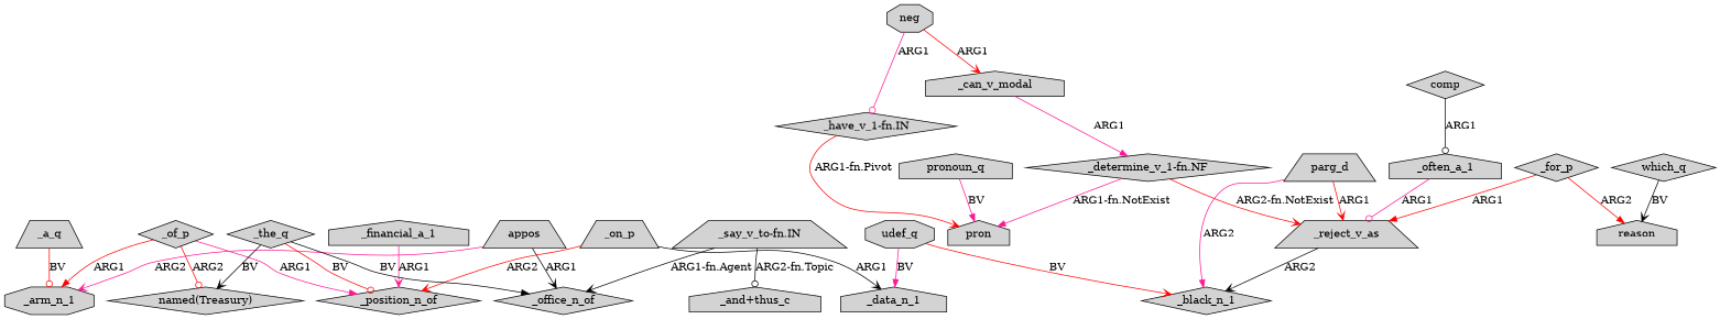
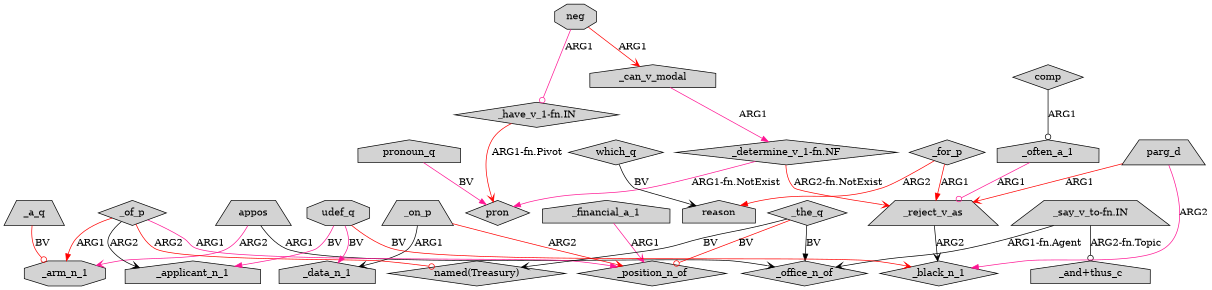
  digraph {
    node [shape=diamond style=filled]
    edge [arrowhead=vee color=red]
    appos [shape=trapezium]
    _arm_n_1 [shape=octagon]
    _office_n_of
    "_say_v_to-fn.IN" [shape=trapezium]
    "_and+thus_c" [shape=house]
    _on_p [shape=trapezium]
    _data_n_1 [shape=house]
    _position_n_of
    _a_q [shape=trapezium]
    _often_a_1 [shape=house]
    comp
    _reject_v_as [shape=trapezium]
    _black_n_1
    _financial_a_1 [shape=house]
    neg [shape=octagon]
    "_have_v_1-fn.IN"
    _can_v_modal [shape=house]
-   pron [shape=house]
+   pron
    "_determine_v_1-fn.NF"
    _of_p
    "named(Treasury)"
+   _applicant_n_1 [shape=house]
    _for_p
    reason [shape=house]
    _the_q
    udef_q [shape=octagon]
    parg_d [shape=trapezium]
    pronoun_q [shape=house]
    which_q
    appos -> _arm_n_1 [color=deeppink label=ARG2]
    appos -> _office_n_of [color=black label=ARG1]
    "_say_v_to-fn.IN" -> _office_n_of [color=black label="ARG1-fn.Agent"]
    "_say_v_to-fn.IN" -> "_and+thus_c" [arrowhead=odot color=black label="ARG2-fn.Topic"]
    _on_p -> _data_n_1 [color=black label=ARG1]
    _on_p -> _position_n_of [label=ARG2]
    _a_q -> _arm_n_1 [arrowhead=odot label=BV]
    _often_a_1 -> _reject_v_as [arrowhead=odot color=deeppink label=ARG1]
    comp -> _often_a_1 [arrowhead=odot color=black label=ARG1]
    _reject_v_as -> _black_n_1 [color=black label=ARG2]
    _financial_a_1 -> _position_n_of [color=deeppink label=ARG1]
    neg -> "_have_v_1-fn.IN" [arrowhead=odot color=deeppink label=ARG1]
    neg -> _can_v_modal [label=ARG1]
    "_have_v_1-fn.IN" -> pron [label="ARG1-fn.Pivot"]
    _can_v_modal -> "_determine_v_1-fn.NF" [arrowhead=normal color=deeppink label=ARG1]
    "_determine_v_1-fn.NF" -> _reject_v_as [label="ARG2-fn.NotExist"]
    "_determine_v_1-fn.NF" -> pron [arrowhead=normal color=deeppink label="ARG1-fn.NotExist"]
    _of_p -> _arm_n_1 [arrowhead=normal label=ARG1]
    _of_p -> _position_n_of [arrowhead=normal color=deeppink label=ARG1]
    _of_p -> "named(Treasury)" [arrowhead=odot label=ARG2]
+   _of_p -> _applicant_n_1 [color=black label=ARG2]
    _for_p -> _reject_v_as [arrowhead=normal label=ARG1]
    _for_p -> reason [arrowhead=normal label=ARG2]
    _the_q -> _office_n_of [arrowhead=normal color=black label=BV]
    _the_q -> _position_n_of [arrowhead=odot label=BV]
    _the_q -> "named(Treasury)" [color=black label=BV]
    udef_q -> _data_n_1 [arrowhead=normal color=deeppink label=BV]
    udef_q -> _black_n_1 [label=BV]
+   udef_q -> _applicant_n_1 [arrowhead=normal color=deeppink label=BV]
    parg_d -> _reject_v_as [label=ARG1]
    parg_d -> _black_n_1 [arrowhead=normal color=deeppink label=ARG2]
    pronoun_q -> pron [arrowhead=normal color=deeppink label=BV]
    which_q -> reason [color=black label=BV]
  }
